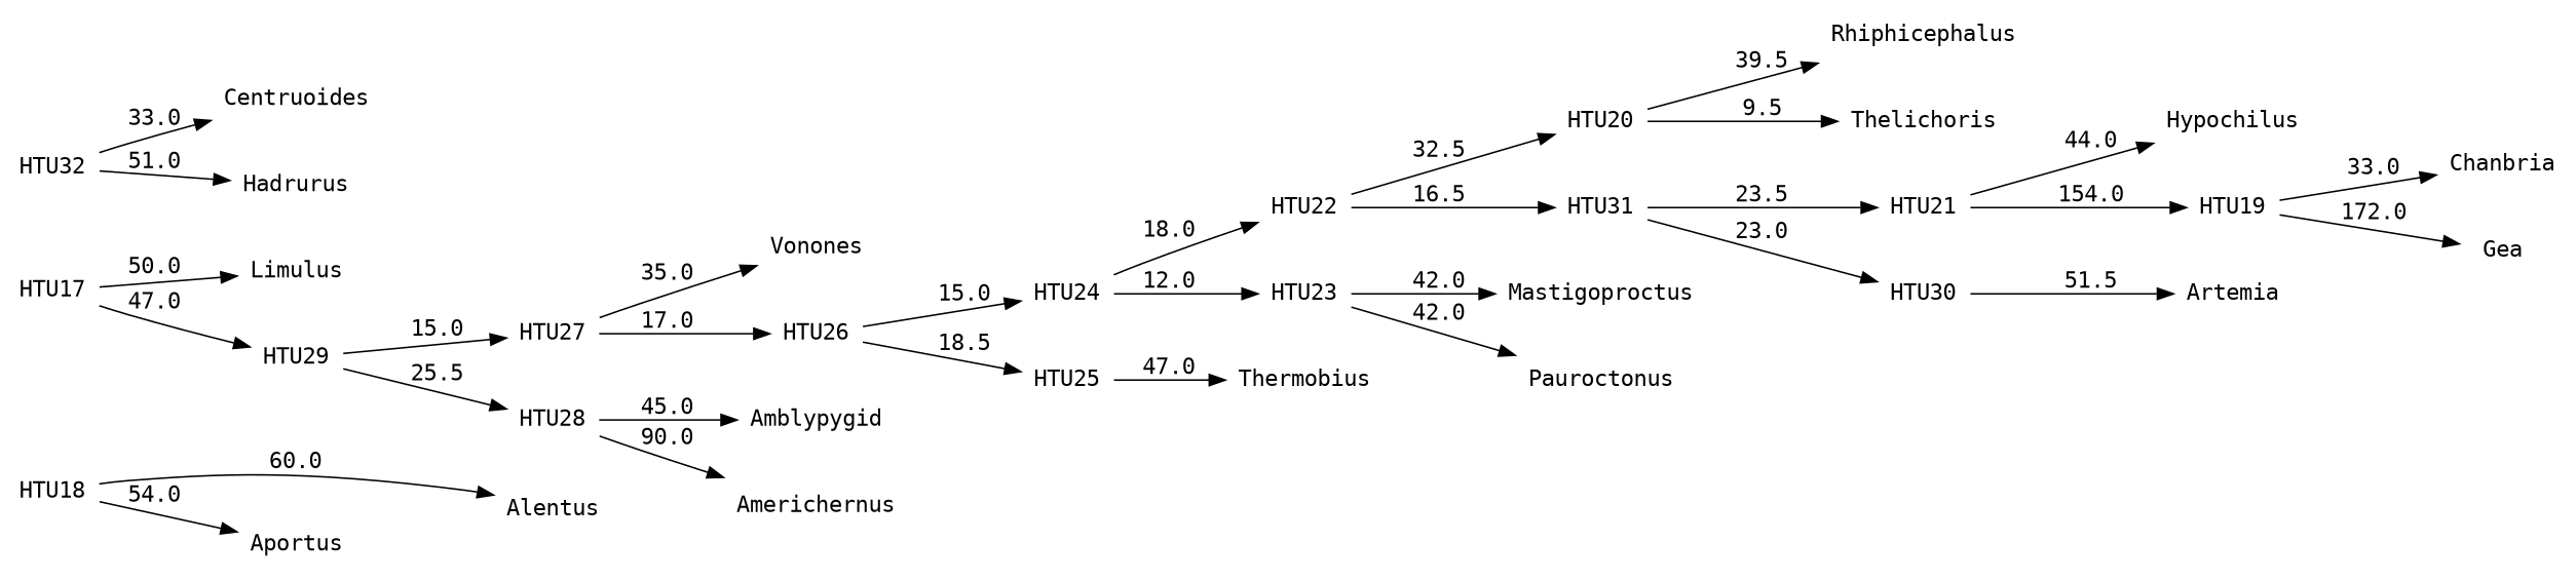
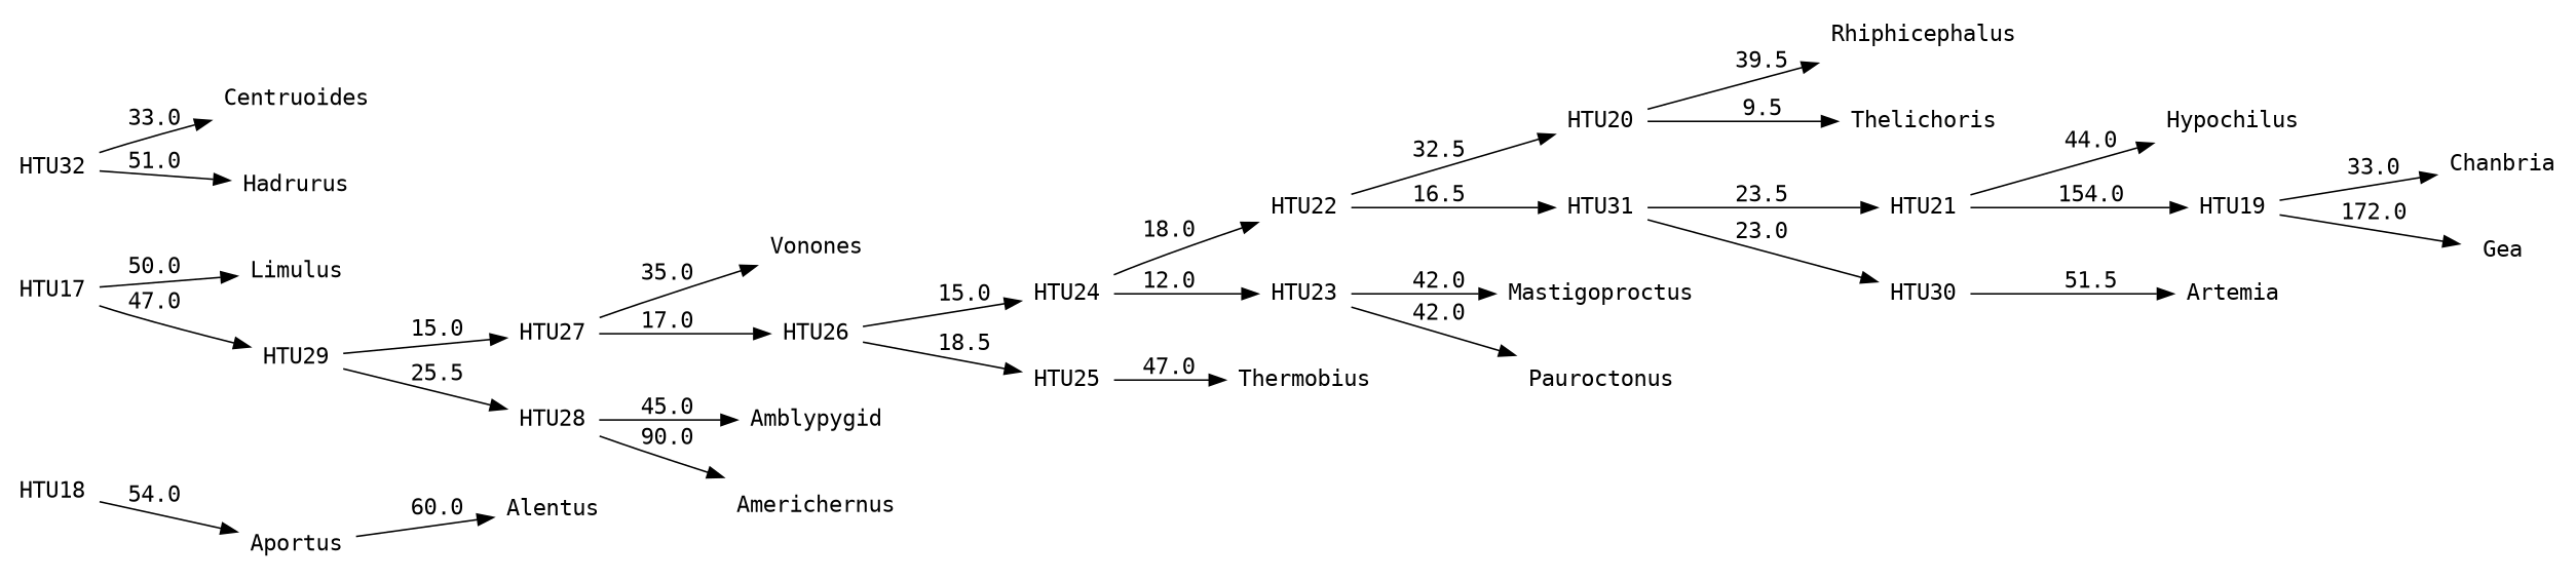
  digraph {
    fontname="DejaVu Sans Mono"
    rankdir=LR
    node [fontname="DejaVu Sans Mono" shape=none]
    edge [fontname="DejaVu Sans Mono"]
    n1 [label=Alentus]
    n2 [label=Amblypygid]
    n3 [label=Americhernus]
    n4 [label=Aportus]
    n5 [label=Artemia]
    n6 [label=Centruoides]
    n7 [label=Chanbria]
    n8 [label=Gea]
    n9 [label=Hadrurus]
    n10 [label=Hypochilus]
    n11 [label=Limulus]
    n12 [label=Mastigoproctus]
    n13 [label=Pauroctonus]
    n14 [label=Rhiphicephalus]
    n15 [label=Thelichoris]
    n16 [label=Thermobius]
    n17 [label=Vonones]
    n18 [label=HTU17]
    n19 [label=HTU29]
    n20 [label=HTU27]
    n21 [label=HTU28]
    n22 [label=HTU18]
    n23 [label=HTU19]
    n24 [label=HTU20]
    n25 [label=HTU21]
    n26 [label=HTU22]
    n27 [label=HTU31]
    n28 [label=HTU30]
    n29 [label=HTU23]
    n30 [label=HTU24]
    n31 [label=HTU25]
    n32 [label=HTU26]
    n33 [label=HTU32]
    n18 -> n11 [label=50.0]
    n18 -> n19 [label=47.0]
    n19 -> n20 [label=15.0]
    n19 -> n21 [label=25.5]
    n20 -> n17 [label=35.0]
    n20 -> n32 [label=17.0]
    n21 -> n2 [label=45.0]
    n21 -> n3 [label=90.0]
-   n22 -> n1 [label=60.0]
+   n4 -> n1 [label=60.0]
    n22 -> n4 [label=54.0]
    n23 -> n7 [label=33.0]
    n23 -> n8 [label=172.0]
    n24 -> n14 [label=39.5]
    n24 -> n15 [label=9.5]
    n25 -> n10 [label=44.0]
    n25 -> n23 [label=154.0]
    n26 -> n24 [label=32.5]
    n26 -> n27 [label=16.5]
    n27 -> n25 [label=23.5]
    n27 -> n28 [label=23.0]
    n28 -> n5 [label=51.5]
    n29 -> n12 [label=42.0]
    n29 -> n13 [label=42.0]
    n30 -> n26 [label=18.0]
    n30 -> n29 [label=12.0]
    n31 -> n16 [label=47.0]
    n32 -> n30 [label=15.0]
    n32 -> n31 [label=18.5]
    n33 -> n6 [label=33.0]
    n33 -> n9 [label=51.0]
  }
